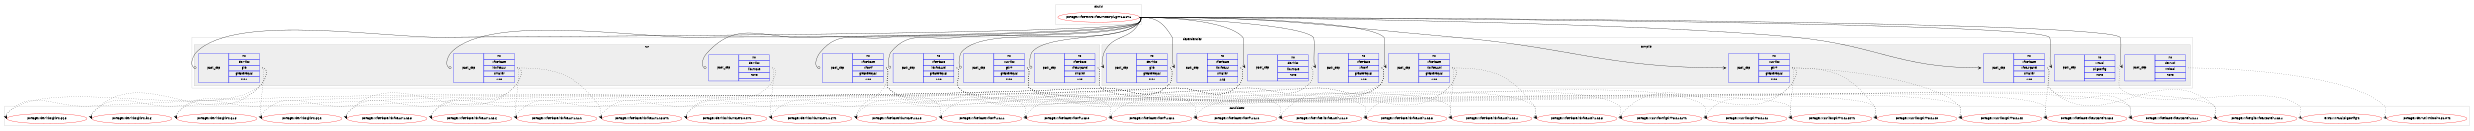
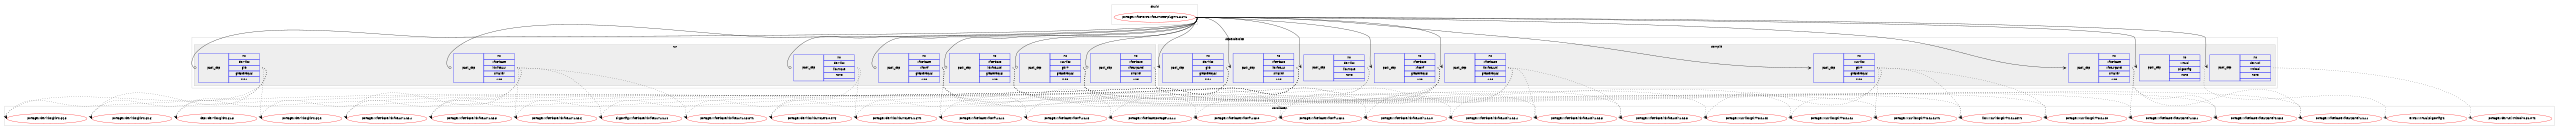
  digraph {
    compound=true
    concentrate=true
    fontname=Helvetica
    fontsize=10
    newrank=true
    rankdir=TB
    ranksep=1.5
    node [color=red fontname=Helvetica fontsize=10]
    edge [arrowhead=vee headport=w style=dotted tailport=e weight=100]
    n1 [label="portage://xfce-extra/xfce4-notes-plugin-1.8.1-r4" width=4]
    n2 [color=blue label=<<TABLE BORDER="0" CELLBORDER="1" CELLSPACING="0" CELLPADDING="4" WIDTH="220"><TR><TD ROWSPAN="6" CELLPADDING="30">pack_dep</TD></TR><TR><TD WIDTH="110">no</TD></TR><TR><TD>dev-libs</TD></TR><TR><TD>glib</TD></TR><TR><TD>greaterequal</TD></TR><TR><TD>2.24</TD></TR></TABLE>> shape=none]
    n3 [color=blue label=<<TABLE BORDER="0" CELLBORDER="1" CELLSPACING="0" CELLPADDING="4" WIDTH="220"><TR><TD ROWSPAN="6" CELLPADDING="30">pack_dep</TD></TR><TR><TD WIDTH="110">no</TD></TR><TR><TD>dev-libs</TD></TR><TR><TD>libunique</TD></TR><TR><TD>none</TD></TR><TR><TD></TD></TR></TABLE>> shape=none]
    n4 [color=blue label=<<TABLE BORDER="0" CELLBORDER="1" CELLSPACING="0" CELLPADDING="4" WIDTH="220"><TR><TD ROWSPAN="6" CELLPADDING="30">pack_dep</TD></TR><TR><TD WIDTH="110">no</TD></TR><TR><TD>dev-util</TD></TR><TR><TD>intltool</TD></TR><TR><TD>none</TD></TR><TR><TD></TD></TR></TABLE>> shape=none]
    n5 [color=blue label=<<TABLE BORDER="0" CELLBORDER="1" CELLSPACING="0" CELLPADDING="4" WIDTH="220"><TR><TD ROWSPAN="6" CELLPADDING="30">pack_dep</TD></TR><TR><TD WIDTH="110">no</TD></TR><TR><TD>virtual</TD></TR><TR><TD>pkgconfig</TD></TR><TR><TD>none</TD></TR><TR><TD></TD></TR></TABLE>> shape=none]
    n6 [color=blue label=<<TABLE BORDER="0" CELLBORDER="1" CELLSPACING="0" CELLPADDING="4" WIDTH="220"><TR><TD ROWSPAN="6" CELLPADDING="30">pack_dep</TD></TR><TR><TD WIDTH="110">no</TD></TR><TR><TD>x11-libs</TD></TR><TR><TD>gtk+</TD></TR><TR><TD>greaterequal</TD></TR><TR><TD>2.20</TD></TR></TABLE>> shape=none]
    n7 [color=blue label=<<TABLE BORDER="0" CELLBORDER="1" CELLSPACING="0" CELLPADDING="4" WIDTH="220"><TR><TD ROWSPAN="6" CELLPADDING="30">pack_dep</TD></TR><TR><TD WIDTH="110">no</TD></TR><TR><TD>xfce-base</TD></TR><TR><TD>libxfce4ui</TD></TR><TR><TD>smaller</TD></TR><TR><TD>4.15</TD></TR></TABLE>> shape=none]
    n8 [color=blue label=<<TABLE BORDER="0" CELLBORDER="1" CELLSPACING="0" CELLPADDING="4" WIDTH="220"><TR><TD ROWSPAN="6" CELLPADDING="30">pack_dep</TD></TR><TR><TD WIDTH="110">no</TD></TR><TR><TD>xfce-base</TD></TR><TR><TD>libxfce4util</TD></TR><TR><TD>greaterequal</TD></TR><TR><TD>4.10</TD></TR></TABLE>> shape=none]
    n9 [color=blue label=<<TABLE BORDER="0" CELLBORDER="1" CELLSPACING="0" CELLPADDING="4" WIDTH="220"><TR><TD ROWSPAN="6" CELLPADDING="30">pack_dep</TD></TR><TR><TD WIDTH="110">no</TD></TR><TR><TD>xfce-base</TD></TR><TR><TD>xfce4-panel</TD></TR><TR><TD>smaller</TD></TR><TR><TD>4.15</TD></TR></TABLE>> shape=none]
    n10 [color=blue label=<<TABLE BORDER="0" CELLBORDER="1" CELLSPACING="0" CELLPADDING="4" WIDTH="220"><TR><TD ROWSPAN="6" CELLPADDING="30">pack_dep</TD></TR><TR><TD WIDTH="110">no</TD></TR><TR><TD>xfce-base</TD></TR><TR><TD>xfconf</TD></TR><TR><TD>greaterequal</TD></TR><TR><TD>4.10</TD></TR></TABLE>> shape=none]
    n11 [color=blue label=<<TABLE BORDER="0" CELLBORDER="1" CELLSPACING="0" CELLPADDING="4" WIDTH="220"><TR><TD ROWSPAN="6" CELLPADDING="30">pack_dep</TD></TR><TR><TD WIDTH="110">no</TD></TR><TR><TD>dev-libs</TD></TR><TR><TD>glib</TD></TR><TR><TD>greaterequal</TD></TR><TR><TD>2.24</TD></TR></TABLE>> shape=none]
    n12 [color=blue label=<<TABLE BORDER="0" CELLBORDER="1" CELLSPACING="0" CELLPADDING="4" WIDTH="220"><TR><TD ROWSPAN="6" CELLPADDING="30">pack_dep</TD></TR><TR><TD WIDTH="110">no</TD></TR><TR><TD>dev-libs</TD></TR><TR><TD>libunique</TD></TR><TR><TD>none</TD></TR><TR><TD></TD></TR></TABLE>> shape=none]
    n13 [color=blue label=<<TABLE BORDER="0" CELLBORDER="1" CELLSPACING="0" CELLPADDING="4" WIDTH="220"><TR><TD ROWSPAN="6" CELLPADDING="30">pack_dep</TD></TR><TR><TD WIDTH="110">no</TD></TR><TR><TD>x11-libs</TD></TR><TR><TD>gtk+</TD></TR><TR><TD>greaterequal</TD></TR><TR><TD>2.20</TD></TR></TABLE>> shape=none]
    n14 [color=blue label=<<TABLE BORDER="0" CELLBORDER="1" CELLSPACING="0" CELLPADDING="4" WIDTH="220"><TR><TD ROWSPAN="6" CELLPADDING="30">pack_dep</TD></TR><TR><TD WIDTH="110">no</TD></TR><TR><TD>xfce-base</TD></TR><TR><TD>libxfce4ui</TD></TR><TR><TD>smaller</TD></TR><TR><TD>4.15</TD></TR></TABLE>> shape=none]
    n15 [color=blue label=<<TABLE BORDER="0" CELLBORDER="1" CELLSPACING="0" CELLPADDING="4" WIDTH="220"><TR><TD ROWSPAN="6" CELLPADDING="30">pack_dep</TD></TR><TR><TD WIDTH="110">no</TD></TR><TR><TD>xfce-base</TD></TR><TR><TD>libxfce4util</TD></TR><TR><TD>greaterequal</TD></TR><TR><TD>4.10</TD></TR></TABLE>> shape=none]
    n16 [color=blue label=<<TABLE BORDER="0" CELLBORDER="1" CELLSPACING="0" CELLPADDING="4" WIDTH="220"><TR><TD ROWSPAN="6" CELLPADDING="30">pack_dep</TD></TR><TR><TD WIDTH="110">no</TD></TR><TR><TD>xfce-base</TD></TR><TR><TD>xfce4-panel</TD></TR><TR><TD>smaller</TD></TR><TR><TD>4.15</TD></TR></TABLE>> shape=none]
    n17 [color=blue label=<<TABLE BORDER="0" CELLBORDER="1" CELLSPACING="0" CELLPADDING="4" WIDTH="220"><TR><TD ROWSPAN="6" CELLPADDING="30">pack_dep</TD></TR><TR><TD WIDTH="110">no</TD></TR><TR><TD>xfce-base</TD></TR><TR><TD>xfconf</TD></TR><TR><TD>greaterequal</TD></TR><TR><TD>4.10</TD></TR></TABLE>> shape=none]
    n18 [label="portage://dev-libs/glib-2.66.3" width=4]
    n19 [label="portage://dev-libs/glib-2.66.2" width=4]
-   n20 [label="portage://dev-libs/glib-2.64.5" width=4]
-   n21 [label="portage://dev-libs/glib-2.92.6" width=4]
-   n22 [label="portage://dev-libs/libunique-3.0.2-r1" width=4]
+   n20 [label="dep://dev-libs/glib-2.64.5" width=4]
+   n21 [label="portage://dev-libs/glib-2.62.6" width=4]
+   n22 [label="portage://dev-libs/libunique-3.0.2-r6" width=4]
    n23 [label="portage://dev-libs/libunique-1.1.6-r2" width=4]
    n24 [label="portage://dev-util/intltool-0.51.0-r2" width=4]
    n25 [label="extra://virtual/pkgconfig-2" width=4]
-   n26 [label="portage://x11-xfconf/gtk+-3.24.24-r1" width=4]
+   n26 [label="portage://x11-libs/gtk+-3.24.24-r1" width=4]
    n27 [label="portage://x11-libs/gtk+-3.24.24" width=4]
    n28 [label="portage://x11-libs/gtk+-3.24.22" width=4]
    n29 [label="portage://x11-libs/gtk+-3.24.20" width=4]
-   n30 [label="portage://x11-libs/gtk+-2.24.32-r1" width=4]
+   n30 [label="libs://x11-libs/gtk+-2.24.32-r1" width=4]
    n31 [label="portage://xfce-base/xfconf-4.15.1" width=4]
    n32 [label="portage://xfce-base/xfconf-4.15.0" width=4]
-   n33 [label="portage://xfce-base/xfconf-4.14.4" width=4]
-   n34 [label="portage://xfce-base/libunique-4.14.3" width=4]
+   n33 [label="portage://xfce-base/portage-4.14.4" width=4]
+   n34 [label="portage://xfce-base/xfconf-4.14.3" width=4]
    n35 [label="portage://xfce-base/xfconf-4.14.1" width=4]
    n36 [label="portage://xfce-base/libxfce4ui-4.15.6" width=4]
    n37 [label="portage://xfce-base/libxfce4ui-4.15.5" width=4]
+   n38 [label="portage://xfce-base/libxfce4ui-4.15.4" width=4]
    n39 [label="portage://xfce-base/libxfce4ui-4.15.3-r1" width=4]
-   n40 [label="portage://xfce-base/libxfce4ui-4.14.1" width=4]
+   n40 [label="pkgconfig://xfce-base/libxfce4ui-4.14.1" width=4]
    n41 [label="portage://xfce-base/libxfce4util-4.15.5" width=4]
    n42 [label="portage://xfce-base/libxfce4util-4.15.4" width=4]
    n43 [label="portage://xfce-base/libxfce4util-4.15.3" width=4]
-   n44 [label="portage://xfce-xfce/libxfce4util-4.14.0" width=4]
+   n44 [label="portage://xfce-base/libxfce4util-4.14.0" width=4]
    n45 [label="portage://xfce-base/xfce4-panel-2.15.5" width=4]
-   n46 [label="portage://xfce-glib/xfce4-panel-4.15.4" width=4]
+   n46 [label="portage://xfce-base/xfce4-panel-4.15.4" width=4]
    n47 [label="portage://xfce-base/xfce4-panel-4.14.4" width=4]
    subgraph cluster_1 {
      color=gray
      label=<<i>ebuild</i>>
      rank=same
      n1
    }
    subgraph cluster_2 {
      color=gray
      label=<<i>dependencies</i>>
      subgraph cluster_3 {
        color=gray
        fillcolor="#eeeeee"
        label=<<i>compile</i>>
        style=filled
        subgraph sub_4 {
          color=gray
          fillcolor="#eeeeee"
          label=<<i>compile</i>>
          style=filled
          n2
        }
        subgraph sub_5 {
          color=gray
          fillcolor="#eeeeee"
          label=<<i>compile</i>>
          style=filled
          n3
        }
        subgraph sub_6 {
          color=gray
          fillcolor="#eeeeee"
          label=<<i>compile</i>>
          style=filled
          n4
        }
        subgraph sub_7 {
          color=gray
          fillcolor="#eeeeee"
          label=<<i>compile</i>>
          style=filled
          n5
        }
        subgraph sub_8 {
          color=gray
          fillcolor="#eeeeee"
          label=<<i>compile</i>>
          style=filled
          n6
        }
        subgraph sub_9 {
          color=gray
          fillcolor="#eeeeee"
          label=<<i>compile</i>>
          style=filled
          n7
        }
        subgraph sub_10 {
          color=gray
          fillcolor="#eeeeee"
          label=<<i>compile</i>>
          style=filled
          n8
        }
        subgraph sub_11 {
          color=gray
          fillcolor="#eeeeee"
          label=<<i>compile</i>>
          style=filled
          n9
        }
        subgraph sub_12 {
          color=gray
          fillcolor="#eeeeee"
          label=<<i>compile</i>>
          style=filled
          n10
        }
      }
      subgraph cluster_13 {
        color=gray
        fillcolor="#eeeeee"
        label=<<i>compile and run</i>>
        style=filled
      }
      subgraph cluster_14 {
        color=gray
        fillcolor="#eeeeee"
        label=<<i>run</i>>
        style=filled
        subgraph sub_15 {
          color=gray
          fillcolor="#eeeeee"
          label=<<i>run</i>>
          style=filled
          n11
        }
        subgraph sub_16 {
          color=gray
          fillcolor="#eeeeee"
          label=<<i>run</i>>
          style=filled
          n12
        }
        subgraph sub_17 {
          color=gray
          fillcolor="#eeeeee"
          label=<<i>run</i>>
          style=filled
          n13
        }
        subgraph sub_18 {
          color=gray
          fillcolor="#eeeeee"
          label=<<i>run</i>>
          style=filled
          n14
        }
        subgraph sub_19 {
          color=gray
          fillcolor="#eeeeee"
          label=<<i>run</i>>
          style=filled
          n15
        }
        subgraph sub_20 {
          color=gray
          fillcolor="#eeeeee"
          label=<<i>run</i>>
          style=filled
          n16
        }
        subgraph sub_21 {
          color=gray
          fillcolor="#eeeeee"
          label=<<i>run</i>>
          style=filled
          n17
        }
      }
    }
    subgraph cluster_22 {
      color=gray
      label=<<i>candidates</i>>
      rank=same
      subgraph sub_23 {
        color=black
        label=<<i>candidates</i>>
        nodesep=1
        rank=same
        n18
        n19
        n20
        n21
      }
      subgraph sub_24 {
        color=black
        label=<<i>candidates</i>>
        nodesep=1
        rank=same
        n22
        n23
      }
      subgraph sub_25 {
        color=black
        label=<<i>candidates</i>>
        nodesep=1
        rank=same
        n24
      }
      subgraph sub_26 {
        color=black
        label=<<i>candidates</i>>
        nodesep=1
        rank=same
        n25
      }
      subgraph sub_27 {
        color=black
        label=<<i>candidates</i>>
        nodesep=1
        rank=same
        n26
        n27
        n28
        n29
        n30
      }
      subgraph sub_28 {
        color=black
        label=<<i>candidates</i>>
        nodesep=1
        rank=same
        n31
        n32
        n33
        n34
        n35
      }
      subgraph sub_29 {
        color=black
        label=<<i>candidates</i>>
        nodesep=1
        rank=same
        n36
        n37
+       n38
        n39
        n40
      }
      subgraph sub_30 {
        color=black
        label=<<i>candidates</i>>
        nodesep=1
        rank=same
        n41
        n42
        n43
        n44
      }
      subgraph sub_31 {
        color=black
        label=<<i>candidates</i>>
        nodesep=1
        rank=same
        n45
        n46
        n47
      }
      subgraph sub_32 {
        color=black
        label=<<i>candidates</i>>
        nodesep=1
        rank=same
        n18
        n19
        n20
        n21
      }
      subgraph sub_33 {
        color=black
        label=<<i>candidates</i>>
        nodesep=1
        rank=same
        n22
        n23
      }
      subgraph sub_34 {
        color=black
        label=<<i>candidates</i>>
        nodesep=1
        rank=same
        n26
        n27
        n28
        n29
        n30
      }
      subgraph sub_35 {
        color=black
        label=<<i>candidates</i>>
        nodesep=1
        rank=same
        n36
        n37
+       n38
        n39
        n40
      }
      subgraph sub_36 {
        color=black
        label=<<i>candidates</i>>
        nodesep=1
        rank=same
        n41
        n42
        n43
        n44
      }
      subgraph sub_37 {
        color=black
        label=<<i>candidates</i>>
        nodesep=1
        rank=same
        n45
        n46
        n47
      }
      subgraph sub_38 {
        color=black
        label=<<i>candidates</i>>
        nodesep=1
        rank=same
        n31
        n32
        n33
        n34
        n35
      }
    }
    n1 -> n2 [style=solid weight=20]
    n1 -> n3 [style=solid weight=20]
    n1 -> n4 [style=solid weight=20]
    n1 -> n5 [style=solid weight=20]
    n1 -> n6 [style=solid weight=20]
    n1 -> n7 [style=solid weight=20]
    n1 -> n8 [style=solid weight=20]
    n1 -> n9 [style=solid weight=20]
    n1 -> n10 [style=solid weight=20]
    n1 -> n11 [arrowhead=odot style=solid weight=20]
    n1 -> n12 [arrowhead=odot style=solid weight=20]
    n1 -> n13 [arrowhead=odot style=solid weight=20]
    n1 -> n14 [arrowhead=odot style=solid weight=20]
    n1 -> n15 [arrowhead=odot style=solid weight=20]
    n1 -> n16 [arrowhead=odot style=solid weight=20]
    n1 -> n17 [arrowhead=odot style=solid weight=20]
    n2 -> n18
    n2 -> n19
    n2 -> n20
    n2 -> n21
    n3 -> n22
    n3 -> n23
    n4 -> n24
    n5 -> n25
    n6 -> n26
    n6 -> n27
    n6 -> n28
    n6 -> n29
    n6 -> n30
    n7 -> n36
    n7 -> n37
+   n7 -> n38
    n7 -> n39
    n7 -> n40
    n8 -> n41
    n8 -> n42
    n8 -> n43
    n8 -> n44
    n9 -> n45
    n9 -> n46
    n9 -> n47
    n10 -> n31
    n10 -> n32
    n10 -> n33
    n10 -> n34
    n10 -> n35
    n11 -> n18
    n11 -> n19
    n11 -> n20
    n11 -> n21
    n12 -> n22
    n12 -> n23
    n13 -> n26
    n13 -> n27
    n13 -> n28
    n13 -> n29
    n13 -> n30
    n14 -> n36
    n14 -> n37
+   n14 -> n38
    n14 -> n39
    n14 -> n40
    n15 -> n41
    n15 -> n42
    n15 -> n43
    n15 -> n44
    n16 -> n45
    n16 -> n46
    n16 -> n47
    n17 -> n31
    n17 -> n32
    n17 -> n33
    n17 -> n34
    n17 -> n35
  }
